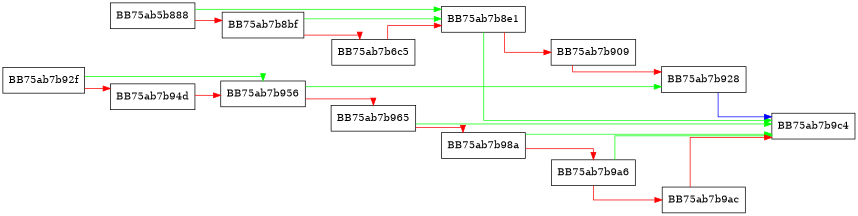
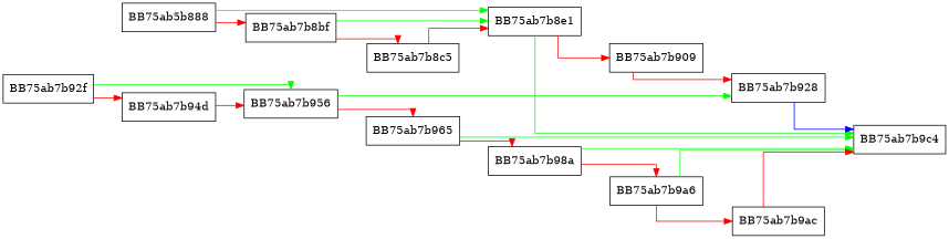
  digraph {
    rankdir=LR
    splines=ortho
    node [shape=box]
    edge [color=red]
    n1 [label=BB75ab5b888]
    BB75ab7b8e1
    BB75ab7b8bf
    BB75ab7b9c4
    BB75ab7b909
-   BB75ab7b8c5 [label=BB75ab7b6c5]
+   BB75ab7b8c5
    BB75ab7b928
    BB75ab7b92f
    BB75ab7b956
    BB75ab7b94d
    BB75ab7b965
    BB75ab7b98a
    BB75ab7b9a6
    BB75ab7b9ac
    n1 -> BB75ab7b8e1 [color=green]
    n1 -> BB75ab7b8bf
    BB75ab7b8e1 -> BB75ab7b9c4 [color=green]
    BB75ab7b8e1 -> BB75ab7b909
    BB75ab7b8bf -> BB75ab7b8e1 [color=green]
    BB75ab7b8bf -> BB75ab7b8c5
    BB75ab7b909 -> BB75ab7b928
    BB75ab7b8c5 -> BB75ab7b8e1
    BB75ab7b928 -> BB75ab7b9c4 [color=blue]
    BB75ab7b92f -> BB75ab7b956 [color=green]
    BB75ab7b92f -> BB75ab7b94d
    BB75ab7b956 -> BB75ab7b928 [color=green]
    BB75ab7b956 -> BB75ab7b965
    BB75ab7b94d -> BB75ab7b956
    BB75ab7b965 -> BB75ab7b9c4 [color=green]
    BB75ab7b965 -> BB75ab7b98a
    BB75ab7b98a -> BB75ab7b9c4 [color=green]
    BB75ab7b98a -> BB75ab7b9a6
    BB75ab7b9a6 -> BB75ab7b9c4 [color=green]
    BB75ab7b9a6 -> BB75ab7b9ac
    BB75ab7b9ac -> BB75ab7b9c4
  }
